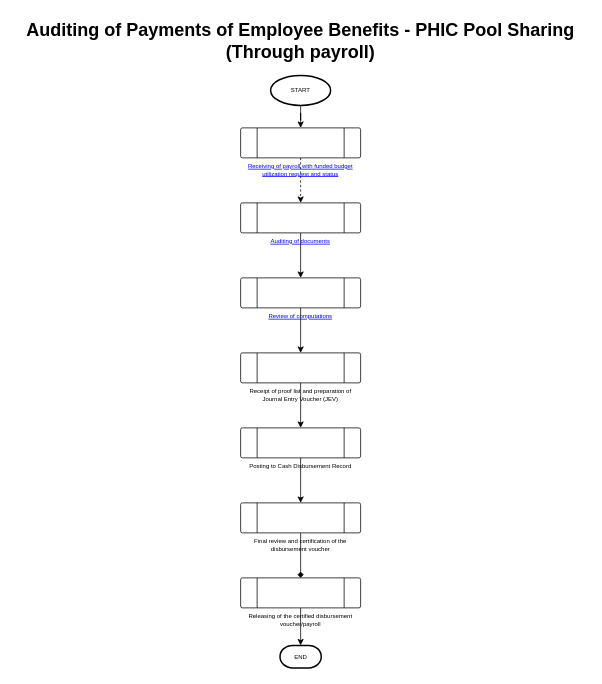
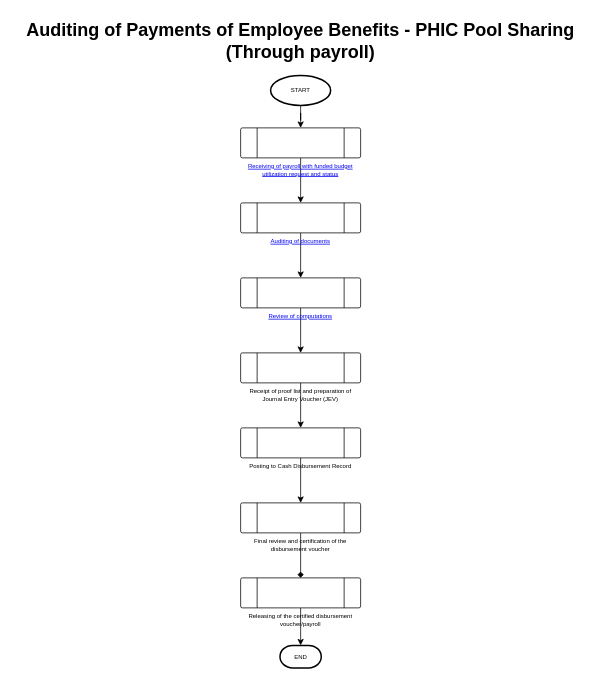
  <mxCell id="0" />
  <mxCell id="1" parent="0" />
  <mxCell id="2" value="&lt;h1&gt;Auditing of Payments of Employee Benefits - PHIC Pool Sharing (Through payroll)&lt;br&gt;&lt;/h1&gt;" style="text;html=1;strokeColor=none;fillColor=none;spacing=5;spacingTop=-20;whiteSpace=wrap;overflow=hidden;rounded=0;align=center;" parent="1" vertex="1"><mxGeometry x="20" y="20" width="760" height="70" as="geometry" /></mxCell>
  <mxCell id="3" value="" style="edgeStyle=orthogonalEdgeStyle;rounded=0;orthogonalLoop=1;jettySize=auto;html=1;fontSize=8;" parent="1" source="4" target="6" edge="1"><mxGeometry relative="1" as="geometry" /></mxCell>
  <mxCell id="4" value="START" style="strokeWidth=2;html=1;shape=mxgraph.flowchart.start_1;whiteSpace=wrap;fontSize=8;" parent="1" vertex="1"><mxGeometry x="360" y="100" width="80" height="40" as="geometry" /></mxCell>
- <mxCell id="5" value="" style="edgeStyle=orthogonalEdgeStyle;rounded=0;orthogonalLoop=1;jettySize=auto;html=1;fontSize=8;dashed=1;" parent="1" source="6" target="8" edge="1"><mxGeometry relative="1" as="geometry" /></mxCell>
+ <mxCell id="5" value="" style="edgeStyle=orthogonalEdgeStyle;rounded=0;orthogonalLoop=1;jettySize=auto;html=1;fontSize=8;" parent="1" source="6" target="8" edge="1"><mxGeometry relative="1" as="geometry" /></mxCell>
  <mxCell id="6" value="&lt;a href=&quot;data:page/id,EpME3VKb8Og38hKZZgKF&quot;&gt;Receiving of payroll with funded budget utilization request and status&lt;/a&gt;" style="verticalLabelPosition=bottom;verticalAlign=top;html=1;shape=process;whiteSpace=wrap;rounded=1;size=0.14;arcSize=6;fontSize=8;" parent="1" vertex="1"><mxGeometry x="320" y="170" width="160" height="40" as="geometry" /></mxCell>
  <mxCell id="7" value="" style="edgeStyle=orthogonalEdgeStyle;rounded=0;orthogonalLoop=1;jettySize=auto;html=1;fontSize=8;" parent="1" source="8" target="10" edge="1"><mxGeometry relative="1" as="geometry" /></mxCell>
  <mxCell id="8" value="&lt;a href=&quot;data:page/id,sMm1-IjmNLf-irVkglVV&quot;&gt;Auditing of documents&lt;/a&gt;" style="verticalLabelPosition=bottom;verticalAlign=top;html=1;shape=process;whiteSpace=wrap;rounded=1;size=0.14;arcSize=6;fontSize=8;" parent="1" vertex="1"><mxGeometry x="320" y="270" width="160" height="40" as="geometry" /></mxCell>
  <mxCell id="9" value="" style="edgeStyle=orthogonalEdgeStyle;rounded=0;orthogonalLoop=1;jettySize=auto;html=1;fontSize=8;" edge="1" parent="1" source="10" target="19"><mxGeometry relative="1" as="geometry" /></mxCell>
  <mxCell id="10" value="&lt;a href=&quot;data:page/id,Jro121i4ryuF84WWN6i_&quot;&gt;Review of computations&lt;/a&gt;" style="verticalLabelPosition=bottom;verticalAlign=top;html=1;shape=process;whiteSpace=wrap;rounded=1;size=0.14;arcSize=6;fontSize=8;" parent="1" vertex="1"><mxGeometry x="320" y="370" width="160" height="40" as="geometry" /></mxCell>
  <mxCell id="11" value="" style="edgeStyle=orthogonalEdgeStyle;rounded=0;orthogonalLoop=1;jettySize=auto;html=1;fontSize=8;" parent="1" source="12" target="14" edge="1"><mxGeometry relative="1" as="geometry" /></mxCell>
  <mxCell id="12" value="Posting to Cash Disbursement Record" style="verticalLabelPosition=bottom;verticalAlign=top;html=1;shape=process;whiteSpace=wrap;rounded=1;size=0.14;arcSize=6;fontSize=8;" parent="1" vertex="1"><mxGeometry x="320" y="570" width="160" height="40" as="geometry" /></mxCell>
  <mxCell id="13" value="" style="edgeStyle=orthogonalEdgeStyle;rounded=0;orthogonalLoop=1;jettySize=auto;html=1;fontSize=8;endArrow=diamond;" parent="1" source="14" target="16" edge="1"><mxGeometry relative="1" as="geometry" /></mxCell>
  <mxCell id="14" value="Final review and certification of the disbursement voucher" style="verticalLabelPosition=bottom;verticalAlign=top;html=1;shape=process;whiteSpace=wrap;rounded=1;size=0.14;arcSize=6;fontSize=8;" parent="1" vertex="1"><mxGeometry x="320" y="670" width="160" height="40" as="geometry" /></mxCell>
  <mxCell id="15" value="" style="edgeStyle=orthogonalEdgeStyle;rounded=0;orthogonalLoop=1;jettySize=auto;html=1;fontSize=8;" parent="1" source="16" target="17" edge="1"><mxGeometry relative="1" as="geometry" /></mxCell>
  <mxCell id="16" value="Releasing of the certified disbursement voucher/payroll" style="verticalLabelPosition=bottom;verticalAlign=top;html=1;shape=process;whiteSpace=wrap;rounded=1;size=0.14;arcSize=6;fontSize=8;" parent="1" vertex="1"><mxGeometry x="320" y="770" width="160" height="40" as="geometry" /></mxCell>
  <mxCell id="17" value="END" style="strokeWidth=2;html=1;shape=mxgraph.flowchart.terminator;whiteSpace=wrap;fontSize=8;" parent="1" vertex="1"><mxGeometry x="372.5" y="860" width="55" height="30" as="geometry" /></mxCell>
  <mxCell id="18" value="" style="edgeStyle=orthogonalEdgeStyle;rounded=0;orthogonalLoop=1;jettySize=auto;html=1;fontSize=8;" edge="1" parent="1" source="19" target="12"><mxGeometry relative="1" as="geometry" /></mxCell>
  <mxCell id="19" value="Receipt of proof list and preparation of Journal Entry Voucher (JEV)" style="verticalLabelPosition=bottom;verticalAlign=top;html=1;shape=process;whiteSpace=wrap;rounded=1;size=0.14;arcSize=6;fontSize=8;" vertex="1" parent="1"><mxGeometry x="320" y="470" width="160" height="40" as="geometry" /></mxCell>
